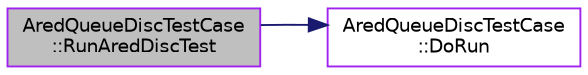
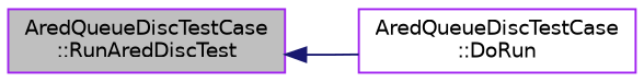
  digraph {
    rankdir=LR
    node [color=purple fontname=Helvetica fontsize=10 shape=record style=filled]
    n1 [fillcolor=grey75 fontcolor=black height=0.2 label="AredQueueDiscTestCase\l::RunAredDiscTest" width=0.4]
    n2 [fillcolor=white height=0.2 label="AredQueueDiscTestCase\l::DoRun" width=0.4]
-   n2 -> n1 [color=midnightblue dir=back fontname=Helvetica fontsize=10 labelfontname=Helvetica labelfontsize=10 style=solid]
+   n1 -> n2 [color=midnightblue dir=back fontname=Helvetica fontsize=10 labelfontname=Helvetica labelfontsize=10 style=solid]
  }
